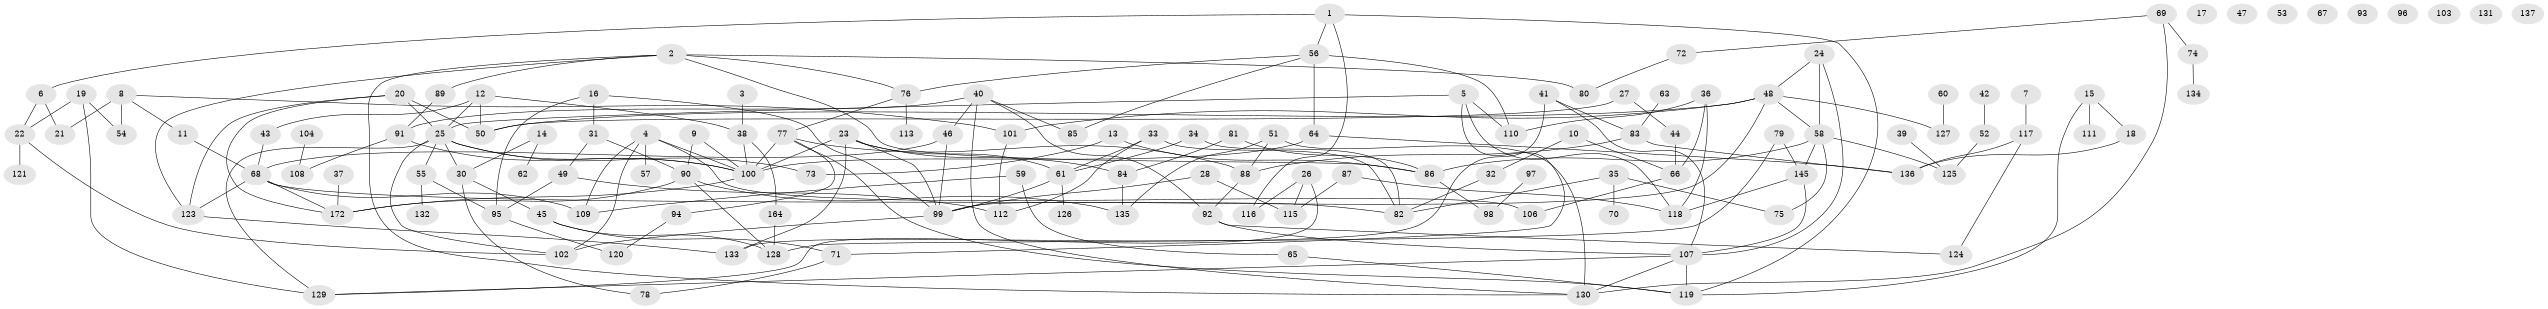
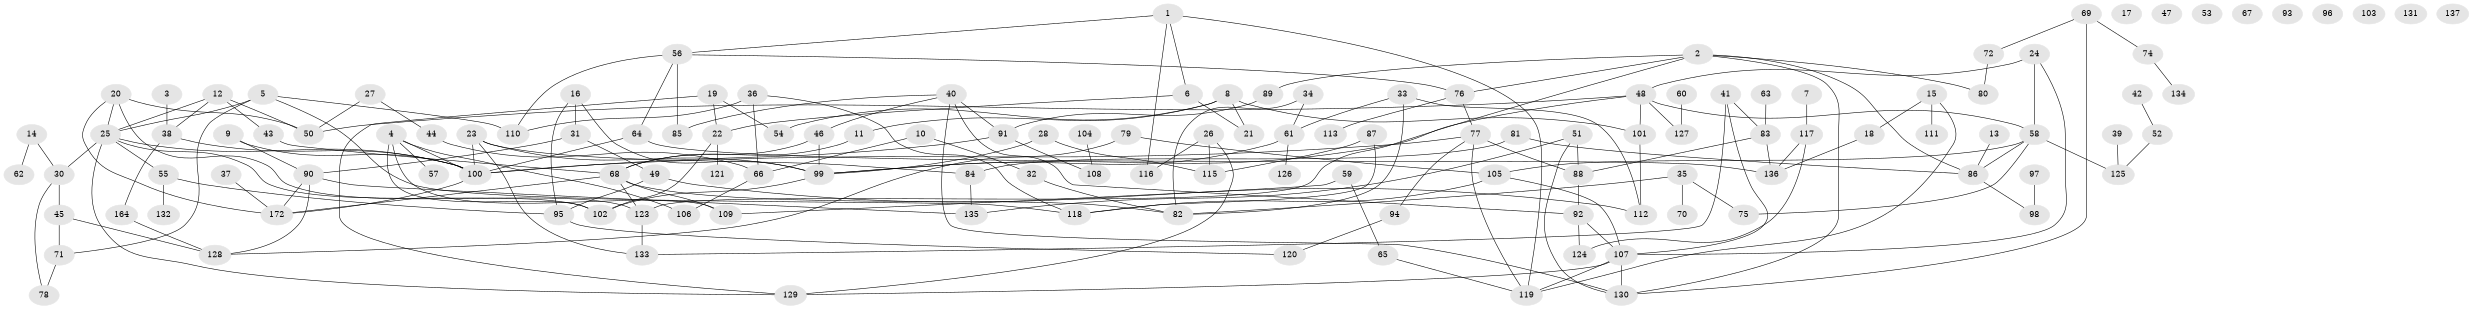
  graph {
    node [color=gray90 style=filled]
    1
    6
    56
    116
    119
    21
    22
    76
    110
    85
    64
    2
    80
    86
    89
    123
    130
    77
    113
    98
    91
    133
    3
    38
    100
    n26 [label=164]
    4
    57
    102
    106
    109
    n32 [label=172]
    5
    25
    71
    118
-   73
    30
    129
    55
    78
    121
    7
    117
    136
    124
    8
    11
    54
    101
    68
    112
    9
    90
    128
    135
    10
    32
    66
    82
    12
    43
    50
    13
    14
    62
    45
    15
    18
    111
    16
    31
    95
    99
    49
    120
    17
    19
    20
    23
    61
    84
    126
    24
    48
    58
    107
    127
    75
    125
-   105 [label=145]
+   105
    132
    26
    115
    27
    44
    28
    33
    34
    35
    70
    36
    37
    39
    40
    46
    92
    108
    41
    83
    88
    42
    52
    47
    51
    53
    59
    65
    60
    63
    67
    69
    72
    74
    134
    94
    79
    81
    87
    93
    96
    97
    103
    104
    131
    137
    1 -- 6
    1 -- 56
    1 -- 116
    1 -- 119
    6 -- 21
    6 -- 22
    56 -- 76
    56 -- 110
    56 -- 85
    56 -- 64
    22 -- 102
    22 -- 121
    76 -- 77
    76 -- 113
    64 -- 100
    64 -- 136
    2 -- 76
    2 -- 80
    2 -- 86
    2 -- 89
    2 -- 123
    2 -- 130
    86 -- 98
    89 -- 91
    123 -- 133
    77 -- 119
    77 -- 100
    77 -- 88
    77 -- 94
    91 -- 100
    91 -- 108
    3 -- 38
    38 -- 100
    38 -- n26
    100 -- n32
    n26 -- 128
    4 -- 100
    4 -- 57
    4 -- 102
    4 -- 106
    4 -- 109
    5 -- 110
    5 -- 25
    5 -- 71
    5 -- 118
    25 -- 100
    25 -- 102
-   25 -- 73
    25 -- 30
    25 -- 129
    25 -- 55
    71 -- 78
    30 -- 78
    30 -- 45
    55 -- 95
    55 -- 132
    7 -- 117
    117 -- 136
    117 -- 124
    8 -- 21
    8 -- 11
    8 -- 54
    8 -- 101
    11 -- 68
    101 -- 112
    68 -- 123
    68 -- 109
    68 -- n32
    68 -- 82
    9 -- 100
    9 -- 90
    90 -- n32
    90 -- 128
    90 -- 135
    10 -- 32
    10 -- 66
    32 -- 82
    66 -- 106
    12 -- 38
    12 -- 25
    12 -- 43
    12 -- 50
    43 -- 68
    13 -- 86
-   13 -- 73
    14 -- 30
    14 -- 62
    45 -- 71
    45 -- 128
    15 -- 119
    15 -- 18
    15 -- 111
    18 -- 136
    16 -- 31
    16 -- 95
    16 -- 99
    31 -- 90
    31 -- 49
    95 -- 120
    99 -- 102
    49 -- 112
    49 -- 95
    19 -- 22
    19 -- 129
    19 -- 54
    20 -- 123
    20 -- n32
    20 -- 25
    20 -- 50
    23 -- 133
    23 -- 100
    23 -- 99
-   23 -- 61
    23 -- 84
    61 -- 99
    61 -- 126
    84 -- 135
    24 -- 48
    24 -- 58
    24 -- 107
    48 -- 101
    48 -- 50
    48 -- 99
    48 -- 58
    48 -- 127
    58 -- 86
    58 -- 75
    58 -- 125
    58 -- 105
    107 -- 119
    107 -- 130
    107 -- 129
    105 -- 118
    105 -- 107
    26 -- 116
    26 -- 129
    26 -- 115
    27 -- 50
    27 -- 44
    44 -- 66
    28 -- 99
    28 -- 115
    33 -- 112
    33 -- 82
    33 -- 61
    34 -- 82
    34 -- 61
    35 -- 82
    35 -- 75
    35 -- 70
    36 -- 110
    36 -- 118
    36 -- 66
    37 -- n32
    39 -- 125
    40 -- 85
    40 -- 130
    40 -- 91
    40 -- 46
    40 -- 92
    46 -- 68
    46 -- 99
    92 -- 124
    92 -- 107
    41 -- 133
    41 -- 107
    41 -- 83
    83 -- 136
    83 -- 88
    88 -- 92
    42 -- 52
    52 -- 125
    51 -- 130
    51 -- 135
    51 -- 88
    59 -- 109
    59 -- 65
    65 -- 119
    60 -- 127
    63 -- 83
    69 -- 130
    69 -- 72
    69 -- 74
    72 -- 80
    74 -- 134
    94 -- 120
    79 -- 128
    79 -- 105
    81 -- 86
    81 -- 84
    87 -- 118
    87 -- 115
    97 -- 98
    104 -- 108
  }
